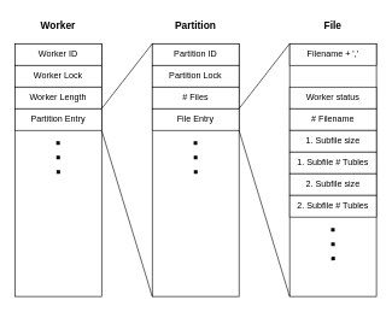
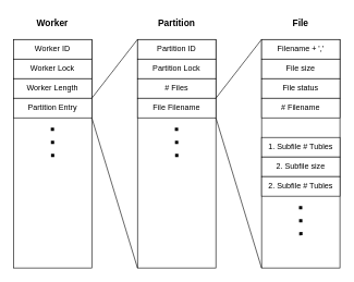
  <mxCell id="0" />
  <mxCell id="1" parent="0" />
  <mxCell id="2" value="" style="rounded=0;whiteSpace=wrap;html=1;" vertex="1" parent="1"><mxGeometry x="20" y="60" width="120" height="350" as="geometry" /></mxCell>
  <mxCell id="3" value="Worker ID" style="rounded=0;whiteSpace=wrap;html=1;" vertex="1" parent="1"><mxGeometry x="20" y="60" width="120" height="30" as="geometry" /></mxCell>
  <mxCell id="4" value="Worker Lock" style="rounded=0;whiteSpace=wrap;html=1;" vertex="1" parent="1"><mxGeometry x="20" y="90" width="120" height="30" as="geometry" /></mxCell>
  <mxCell id="5" value="Worker Length" style="rounded=0;whiteSpace=wrap;html=1;" vertex="1" parent="1"><mxGeometry x="20" y="120" width="120" height="30" as="geometry" /></mxCell>
  <mxCell id="6" value="Partition Entry" style="rounded=0;whiteSpace=wrap;html=1;" vertex="1" parent="1"><mxGeometry x="20" y="150" width="120" height="30" as="geometry" /></mxCell>
  <mxCell id="7" value="" style="endArrow=none;dashed=1;html=1;dashPattern=1 3;strokeWidth=5;rounded=0;" edge="1" parent="1"><mxGeometry width="50" height="50" relative="1" as="geometry"><mxPoint x="80.16" y="240" as="sourcePoint" /><mxPoint x="79.66" y="180" as="targetPoint" /></mxGeometry></mxCell>
  <mxCell id="8" value="" style="endArrow=none;html=1;rounded=0;exitX=1;exitY=0;exitDx=0;exitDy=0;entryX=0;entryY=0;entryDx=0;entryDy=0;" edge="1" parent="1" source="6" target="9"><mxGeometry width="50" height="50" relative="1" as="geometry"><mxPoint x="280" y="310" as="sourcePoint" /><mxPoint x="290" y="60" as="targetPoint" /></mxGeometry></mxCell>
  <mxCell id="9" value="" style="rounded=0;whiteSpace=wrap;html=1;" vertex="1" parent="1"><mxGeometry x="210" y="60" width="120" height="350" as="geometry" /></mxCell>
  <mxCell id="10" value="" style="endArrow=none;html=1;rounded=0;exitX=1;exitY=1;exitDx=0;exitDy=0;entryX=0;entryY=1;entryDx=0;entryDy=0;" edge="1" parent="1" source="6" target="9"><mxGeometry width="50" height="50" relative="1" as="geometry"><mxPoint x="150" y="160" as="sourcePoint" /><mxPoint x="340" y="80" as="targetPoint" /></mxGeometry></mxCell>
  <mxCell id="11" value="Partition ID" style="rounded=0;whiteSpace=wrap;html=1;" vertex="1" parent="1"><mxGeometry x="210" y="60" width="120" height="30" as="geometry" /></mxCell>
  <mxCell id="12" value="Partition Lock" style="rounded=0;whiteSpace=wrap;html=1;" vertex="1" parent="1"><mxGeometry x="210" y="90" width="120" height="30" as="geometry" /></mxCell>
  <mxCell id="13" value="# Files" style="rounded=0;whiteSpace=wrap;html=1;" vertex="1" parent="1"><mxGeometry x="210" y="120" width="120" height="30" as="geometry" /></mxCell>
- <mxCell id="14" value="File Entry" style="rounded=0;whiteSpace=wrap;html=1;" vertex="1" parent="1"><mxGeometry x="210" y="150" width="120" height="30" as="geometry" /></mxCell>
+ <mxCell id="14" value="File Filename" style="rounded=0;whiteSpace=wrap;html=1;" vertex="1" parent="1"><mxGeometry x="210" y="150" width="120" height="30" as="geometry" /></mxCell>
  <mxCell id="15" value="" style="endArrow=none;dashed=1;html=1;dashPattern=1 3;strokeWidth=5;rounded=0;" edge="1" parent="1"><mxGeometry width="50" height="50" relative="1" as="geometry"><mxPoint x="270.16" y="240" as="sourcePoint" /><mxPoint x="269.66" y="180" as="targetPoint" /></mxGeometry></mxCell>
  <mxCell id="16" value="" style="endArrow=none;html=1;rounded=0;exitX=1;exitY=0;exitDx=0;exitDy=0;entryX=0;entryY=0;entryDx=0;entryDy=0;" edge="1" parent="1" source="14" target="17"><mxGeometry width="50" height="50" relative="1" as="geometry"><mxPoint x="410" y="150" as="sourcePoint" /><mxPoint x="560" y="60" as="targetPoint" /></mxGeometry></mxCell>
  <mxCell id="17" value="" style="rounded=0;whiteSpace=wrap;html=1;" vertex="1" parent="1"><mxGeometry x="400" y="60" width="120" height="350" as="geometry" /></mxCell>
  <mxCell id="18" value="" style="endArrow=none;html=1;rounded=0;exitX=1;exitY=1;exitDx=0;exitDy=0;entryX=0;entryY=1;entryDx=0;entryDy=0;" edge="1" parent="1" source="14" target="17"><mxGeometry width="50" height="50" relative="1" as="geometry"><mxPoint x="420" y="160" as="sourcePoint" /><mxPoint x="570" y="70" as="targetPoint" /></mxGeometry></mxCell>
  <mxCell id="19" value="Filename + ','" style="rounded=0;whiteSpace=wrap;html=1;" vertex="1" parent="1"><mxGeometry x="400" y="60" width="120" height="30" as="geometry" /></mxCell>
- <mxCell id="21" value="Worker status" style="rounded=0;whiteSpace=wrap;html=1;" vertex="1" parent="1"><mxGeometry x="400" y="120" width="120" height="30" as="geometry" /></mxCell>
+ <mxCell id="20" value="File size" style="rounded=0;whiteSpace=wrap;html=1;" vertex="1" parent="1"><mxGeometry x="400" y="90" width="120" height="30" as="geometry" /></mxCell>
+ <mxCell id="21" value="File status" style="rounded=0;whiteSpace=wrap;html=1;" vertex="1" parent="1"><mxGeometry x="400" y="120" width="120" height="30" as="geometry" /></mxCell>
  <mxCell id="22" value="# Filename" style="rounded=0;whiteSpace=wrap;html=1;" vertex="1" parent="1"><mxGeometry x="400" y="150" width="120" height="30" as="geometry" /></mxCell>
- <mxCell id="23" value="1. Subfile size" style="rounded=0;whiteSpace=wrap;html=1;" vertex="1" parent="1"><mxGeometry x="400" y="180" width="120" height="30" as="geometry" /></mxCell>
  <mxCell id="24" value="1. Subfile # Tubles" style="rounded=0;whiteSpace=wrap;html=1;" vertex="1" parent="1"><mxGeometry x="400" y="210" width="120" height="30" as="geometry" /></mxCell>
  <mxCell id="25" value="2. Subfile size" style="rounded=0;whiteSpace=wrap;html=1;" vertex="1" parent="1"><mxGeometry x="400" y="240" width="120" height="30" as="geometry" /></mxCell>
  <mxCell id="26" value="2. Subfile # Tubles" style="rounded=0;whiteSpace=wrap;html=1;" vertex="1" parent="1"><mxGeometry x="400" y="270" width="120" height="30" as="geometry" /></mxCell>
  <mxCell id="27" value="" style="endArrow=none;dashed=1;html=1;dashPattern=1 3;strokeWidth=5;rounded=0;" edge="1" parent="1"><mxGeometry width="50" height="50" relative="1" as="geometry"><mxPoint x="460.16" y="360" as="sourcePoint" /><mxPoint x="459.66" y="300" as="targetPoint" /></mxGeometry></mxCell>
  <mxCell id="28" value="&lt;b&gt;&lt;font style=&quot;font-size: 14px;&quot;&gt;Worker&lt;/font&gt;&lt;/b&gt;" style="text;html=1;align=center;verticalAlign=middle;whiteSpace=wrap;rounded=0;" vertex="1" parent="1"><mxGeometry x="30" y="20" width="100" height="30" as="geometry" /></mxCell>
  <mxCell id="29" value="&lt;span style=&quot;font-size: 14px;&quot;&gt;&lt;b&gt;Partition&lt;/b&gt;&lt;/span&gt;" style="text;html=1;align=center;verticalAlign=middle;whiteSpace=wrap;rounded=0;" vertex="1" parent="1"><mxGeometry x="220" y="20" width="100" height="30" as="geometry" /></mxCell>
  <mxCell id="30" value="&lt;span style=&quot;font-size: 14px;&quot;&gt;&lt;b&gt;File&lt;/b&gt;&lt;/span&gt;" style="text;html=1;align=center;verticalAlign=middle;whiteSpace=wrap;rounded=0;" vertex="1" parent="1"><mxGeometry x="410" y="20" width="100" height="30" as="geometry" /></mxCell>
